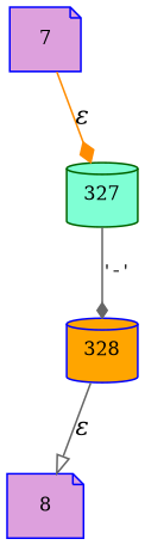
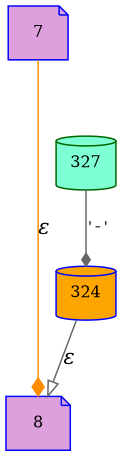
  digraph {
    rankdir=TB
    node [color=blue fillcolor=plum fixedsize=true fontsize=11 shape=note style=filled peripheries=1]
    edge [arrowhead=diamond color=gray40 fontname="Times-Italic"]
    n1 [label=8 width=.6 peripheries=""]
    n2 [label=7 width=.55]
    n3 [color=darkgreen fillcolor=aquamarine label=327 shape=cylinder width=.55]
-   n4 [fillcolor=orange label=328 shape=cylinder width=.55]
-   n2 -> n3 [color=darkorange label="&epsilon;"]
+   n4 [fillcolor=orange label=324 shape=cylinder width=.55]
+   n2 -> n1 [color=darkorange label="&epsilon;"]
    n3 -> n4 [arrowsize=.7 fontname=Courier fontsize=11 label="'-'"]
    n4 -> n1 [arrowhead=onormal label="&epsilon;"]
  }
